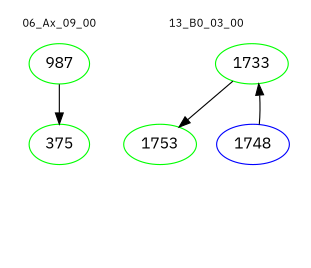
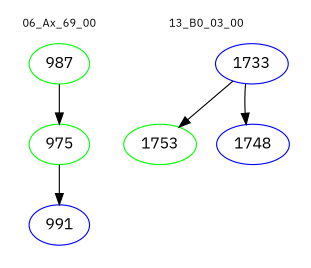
  digraph {
    fontname="IBM Plex Sans"
    node [color=green fontname="IBM Plex Sans"]
    edge [color=black fontname="IBM Plex Sans"]
    n1 [label=987]
-   n2 [label=375]
+   n2 [label=975]
+   n3 [color=blue label=991]
    n4 [label=1753]
-   n5 [label=1733]
+   n5 [color=blue label=1733]
    n6 [color=blue label=1748]
    subgraph cluster_1 {
      color=white
      fontsize=10
-     label="06_Ax_09_00"
+     label="06_Ax_69_00"
      n1
      n2
+     n3
    }
    subgraph cluster_2 {
      color=white
      fontsize=10
      label="13_B0_03_00"
      n4
      n5
      n6
    }
    n1 -> n2
+   n2 -> n3
    n5 -> n4
-   n6 -> n5
+   n5 -> n6
  }
